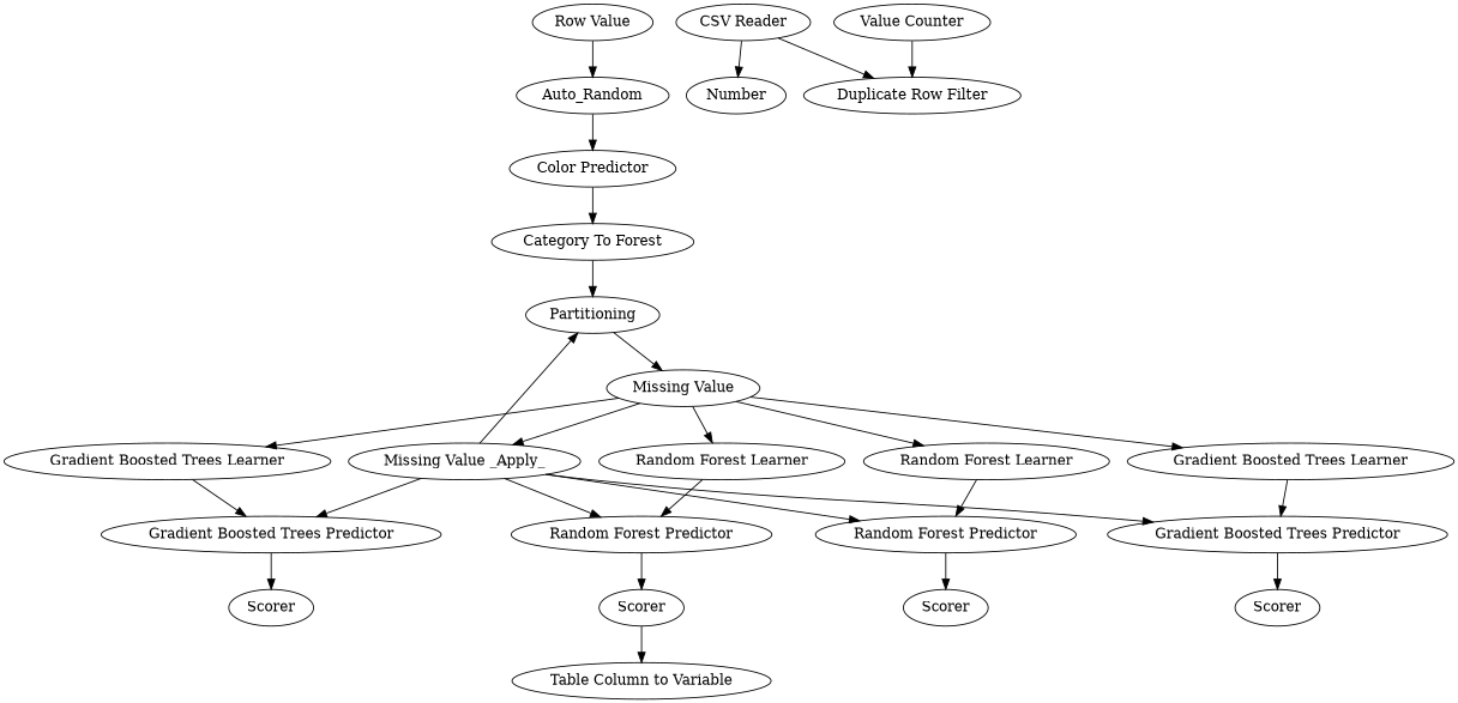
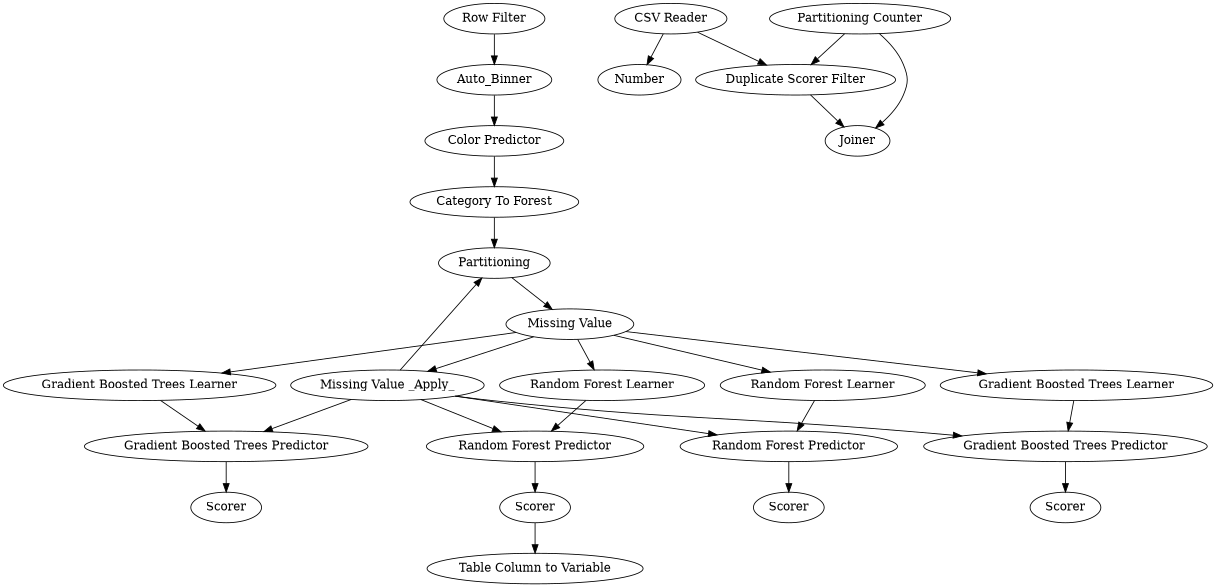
  digraph {
    rankdir=TB
-   n1 [label=Auto_Random]
+   n1 [label=Auto_Binner]
    n2 [label="Color Predictor"]
    n3 [label="Category To Forest"]
    n4 [label=Partitioning]
    n5 [label="Random Forest Predictor"]
    n6 [label=Scorer]
    n7 [label="Table Column to Variable"]
    n8 [label="Missing Value"]
    n9 [label="Missing Value _Apply_"]
    n10 [label="Random Forest Predictor"]
    n11 [label="Gradient Boosted Trees Predictor"]
    n12 [label="Gradient Boosted Trees Predictor"]
    n13 [label="Random Forest Learner"]
    n14 [label="Gradient Boosted Trees Learner"]
    n15 [label="Gradient Boosted Trees Learner"]
    n16 [label="Random Forest Learner"]
    n17 [label=Scorer]
    n18 [label=Scorer]
    n19 [label=Scorer]
    n20 [label="CSV Reader"]
    n21 [label=Number]
-   n22 [label="Duplicate Row Filter"]
-   n24 [label="Value Counter"]
-   n25 [label="Row Value"]
+   n22 [label="Duplicate Scorer Filter"]
+   n23 [label=Joiner]
+   n24 [label="Partitioning Counter"]
+   n25 [label="Row Filter"]
    n1 -> n2
    n2 -> n3
    n3 -> n4
    n4 -> n8
    n5 -> n6
    n6 -> n7
    n8 -> n9
    n8 -> n13
    n8 -> n14
    n8 -> n15
    n8 -> n16
    n9 -> n4
    n9 -> n5
    n9 -> n10
    n9 -> n11
    n9 -> n12
    n10 -> n17
    n11 -> n18
    n12 -> n19
    n13 -> n5
    n14 -> n11
    n15 -> n12
    n16 -> n10
    n20 -> n21
    n20 -> n22
+   n22 -> n23
    n24 -> n22
+   n24 -> n23
    n25 -> n1
  }
